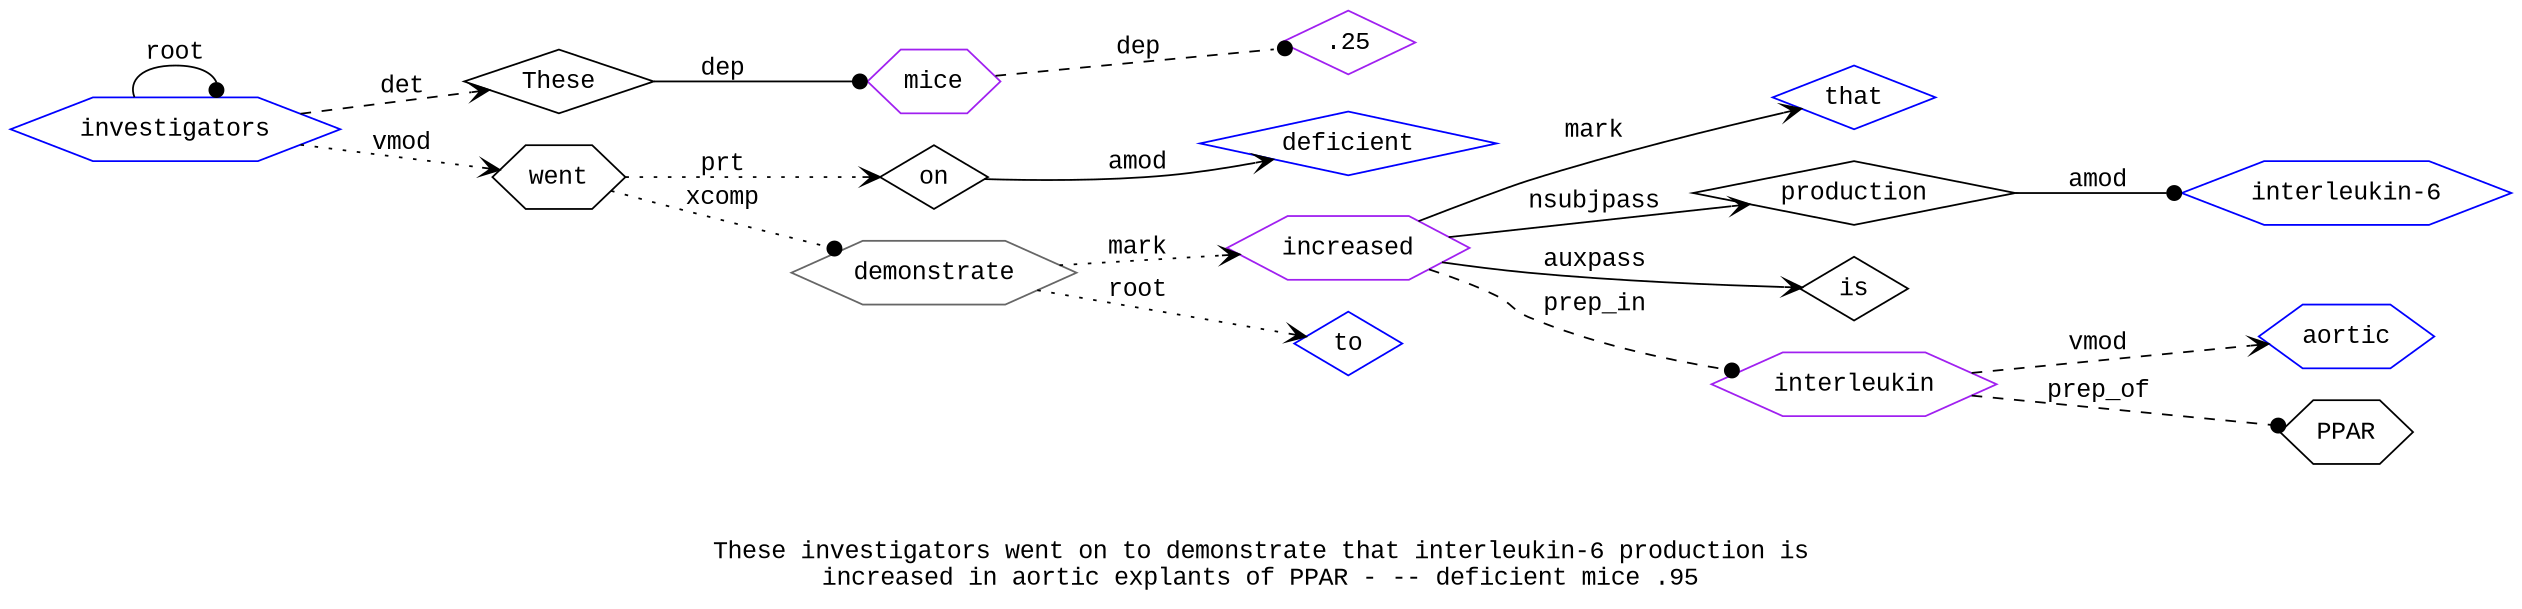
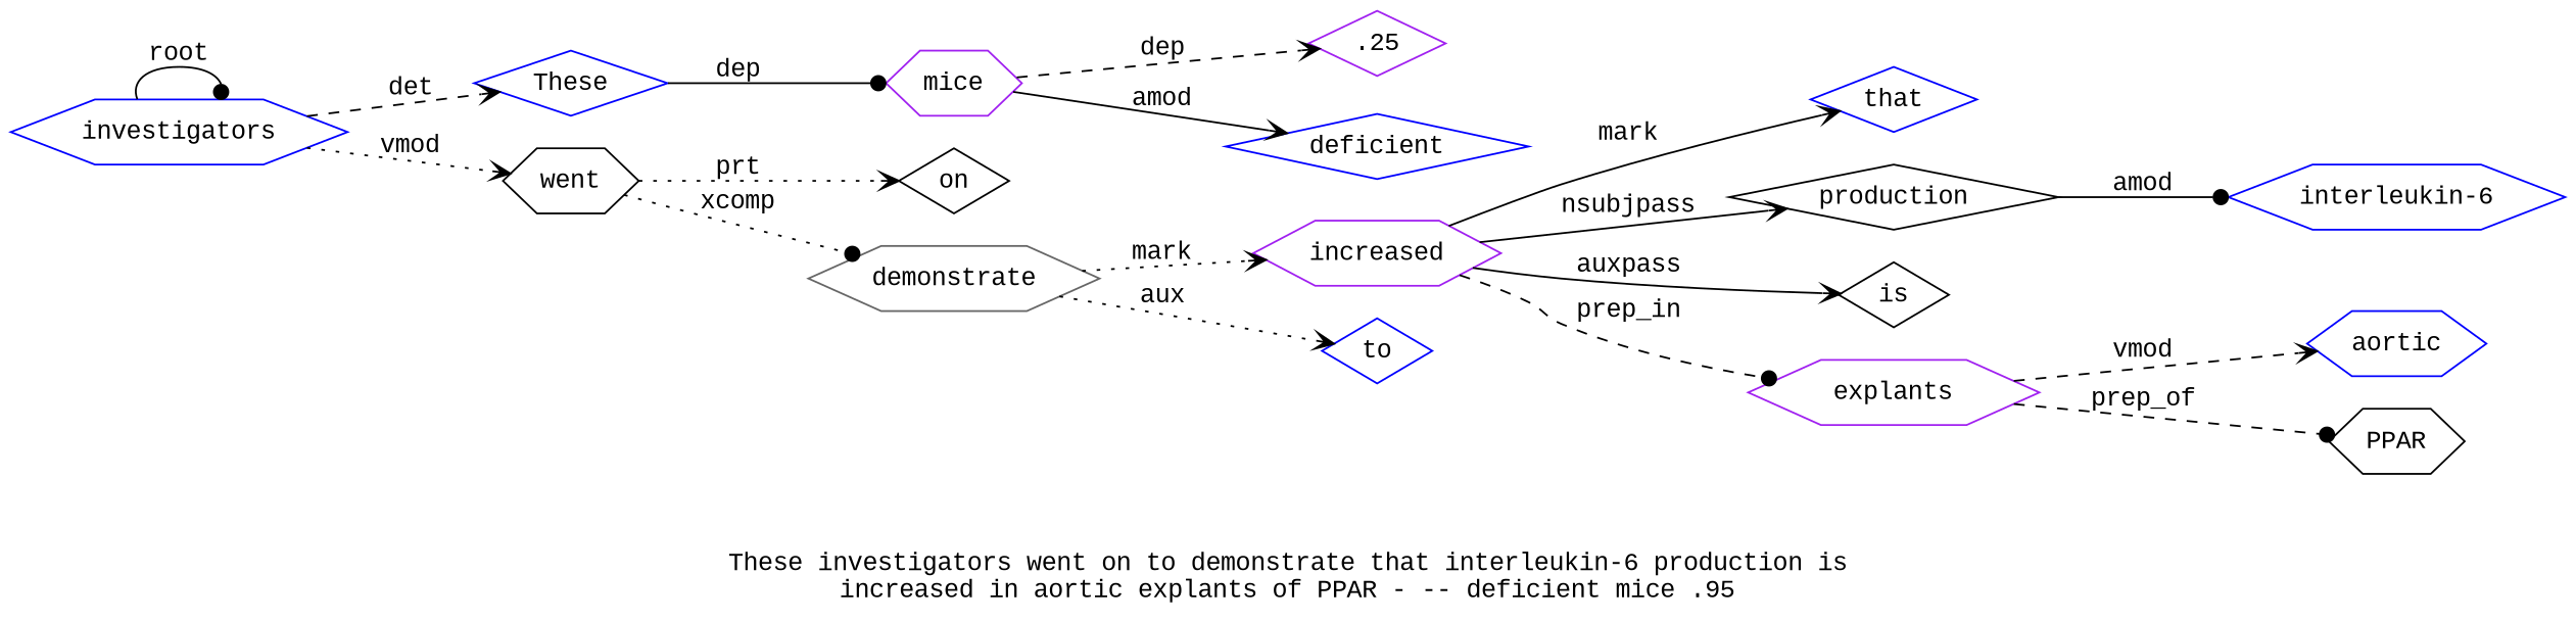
  digraph {
    fontname="Liberation Mono"
    label="These investigators went on to demonstrate that interleukin-6 production is\nincreased in aortic explants of PPAR - -- deficient mice .95"
    rankdir=LR
    node [color=blue fillcolor=white fontname="Liberation Mono" shape=hexagon style=filled]
    edge [arrowhead=vee fontname="Liberation Mono" style=solid]
    n1 [label=investigators]
-   n2 [color=black label=These shape=diamond]
+   n2 [label=These shape=diamond]
    n3 [color=black label=went]
    n4 [color=purple label=mice]
    n5 [color=black label=on shape=diamond]
    n6 [color=gray40 label=demonstrate]
    n7 [label=deficient shape=diamond]
    n8 [color=purple label=.25 shape=diamond]
    n9 [label=to shape=diamond]
    n10 [color=purple label=increased]
    n11 [label=that shape=diamond]
    n12 [color=black label=production shape=diamond]
    n13 [color=black label=is shape=diamond]
-   n14 [color=purple label=interleukin]
+   n14 [color=purple label=explants]
    n15 [label="interleukin-6"]
    n16 [label=aortic]
    n17 [color=black label=PPAR]
    n1 -> n1 [arrowhead=dot label=root]
    n1 -> n2 [label=det style=dashed]
    n1 -> n3 [label=vmod style=dotted]
    n2 -> n4 [arrowhead=dot label=dep]
    n3 -> n5 [label=prt style=dotted]
    n3 -> n6 [arrowhead=dot label=xcomp style=dotted]
-   n5 -> n7 [label=amod]
-   n4 -> n8 [arrowhead=dot label=dep style=dashed]
-   n6 -> n9 [label=root style=dotted]
+   n4 -> n7 [label=amod]
+   n4 -> n8 [label=dep style=dashed]
+   n6 -> n9 [label=aux style=dotted]
    n6 -> n10 [label=mark style=dotted]
    n10 -> n11 [label=mark]
    n10 -> n12 [label=nsubjpass]
    n10 -> n13 [label=auxpass]
    n10 -> n14 [arrowhead=dot label=prep_in style=dashed]
    n12 -> n15 [arrowhead=dot label=amod]
    n14 -> n16 [label=vmod style=dashed]
    n14 -> n17 [arrowhead=dot label=prep_of style=dashed]
  }
